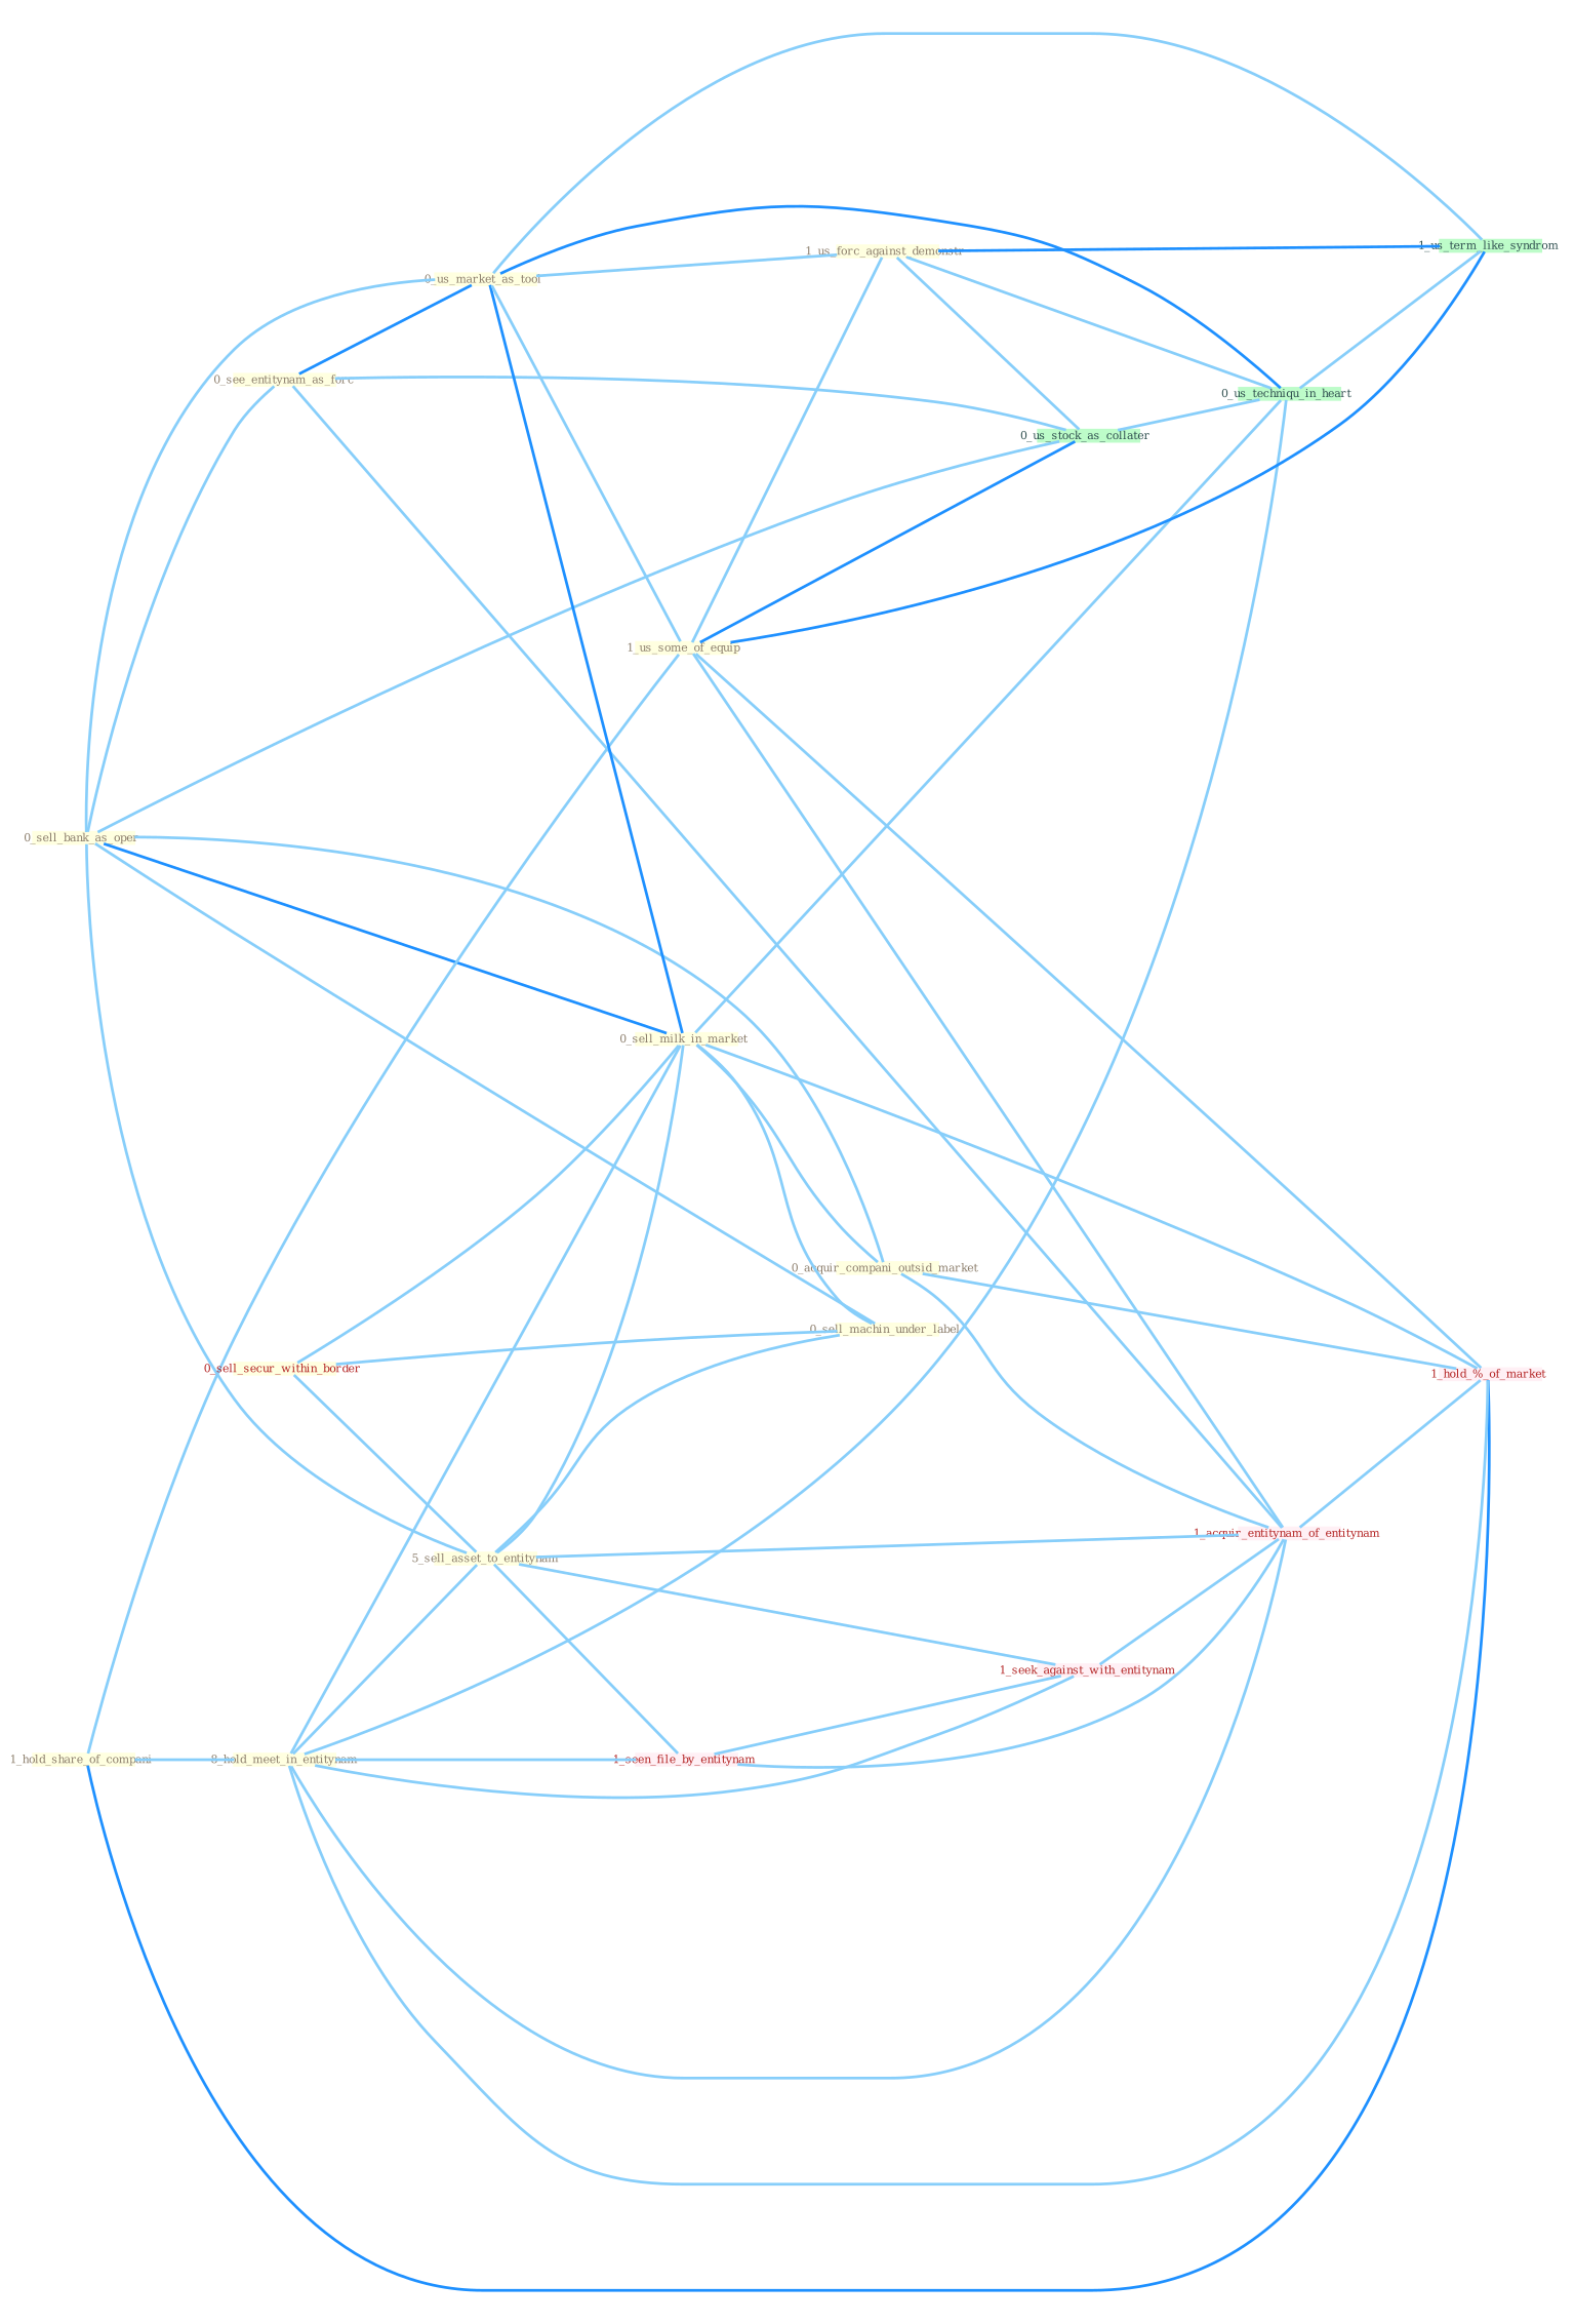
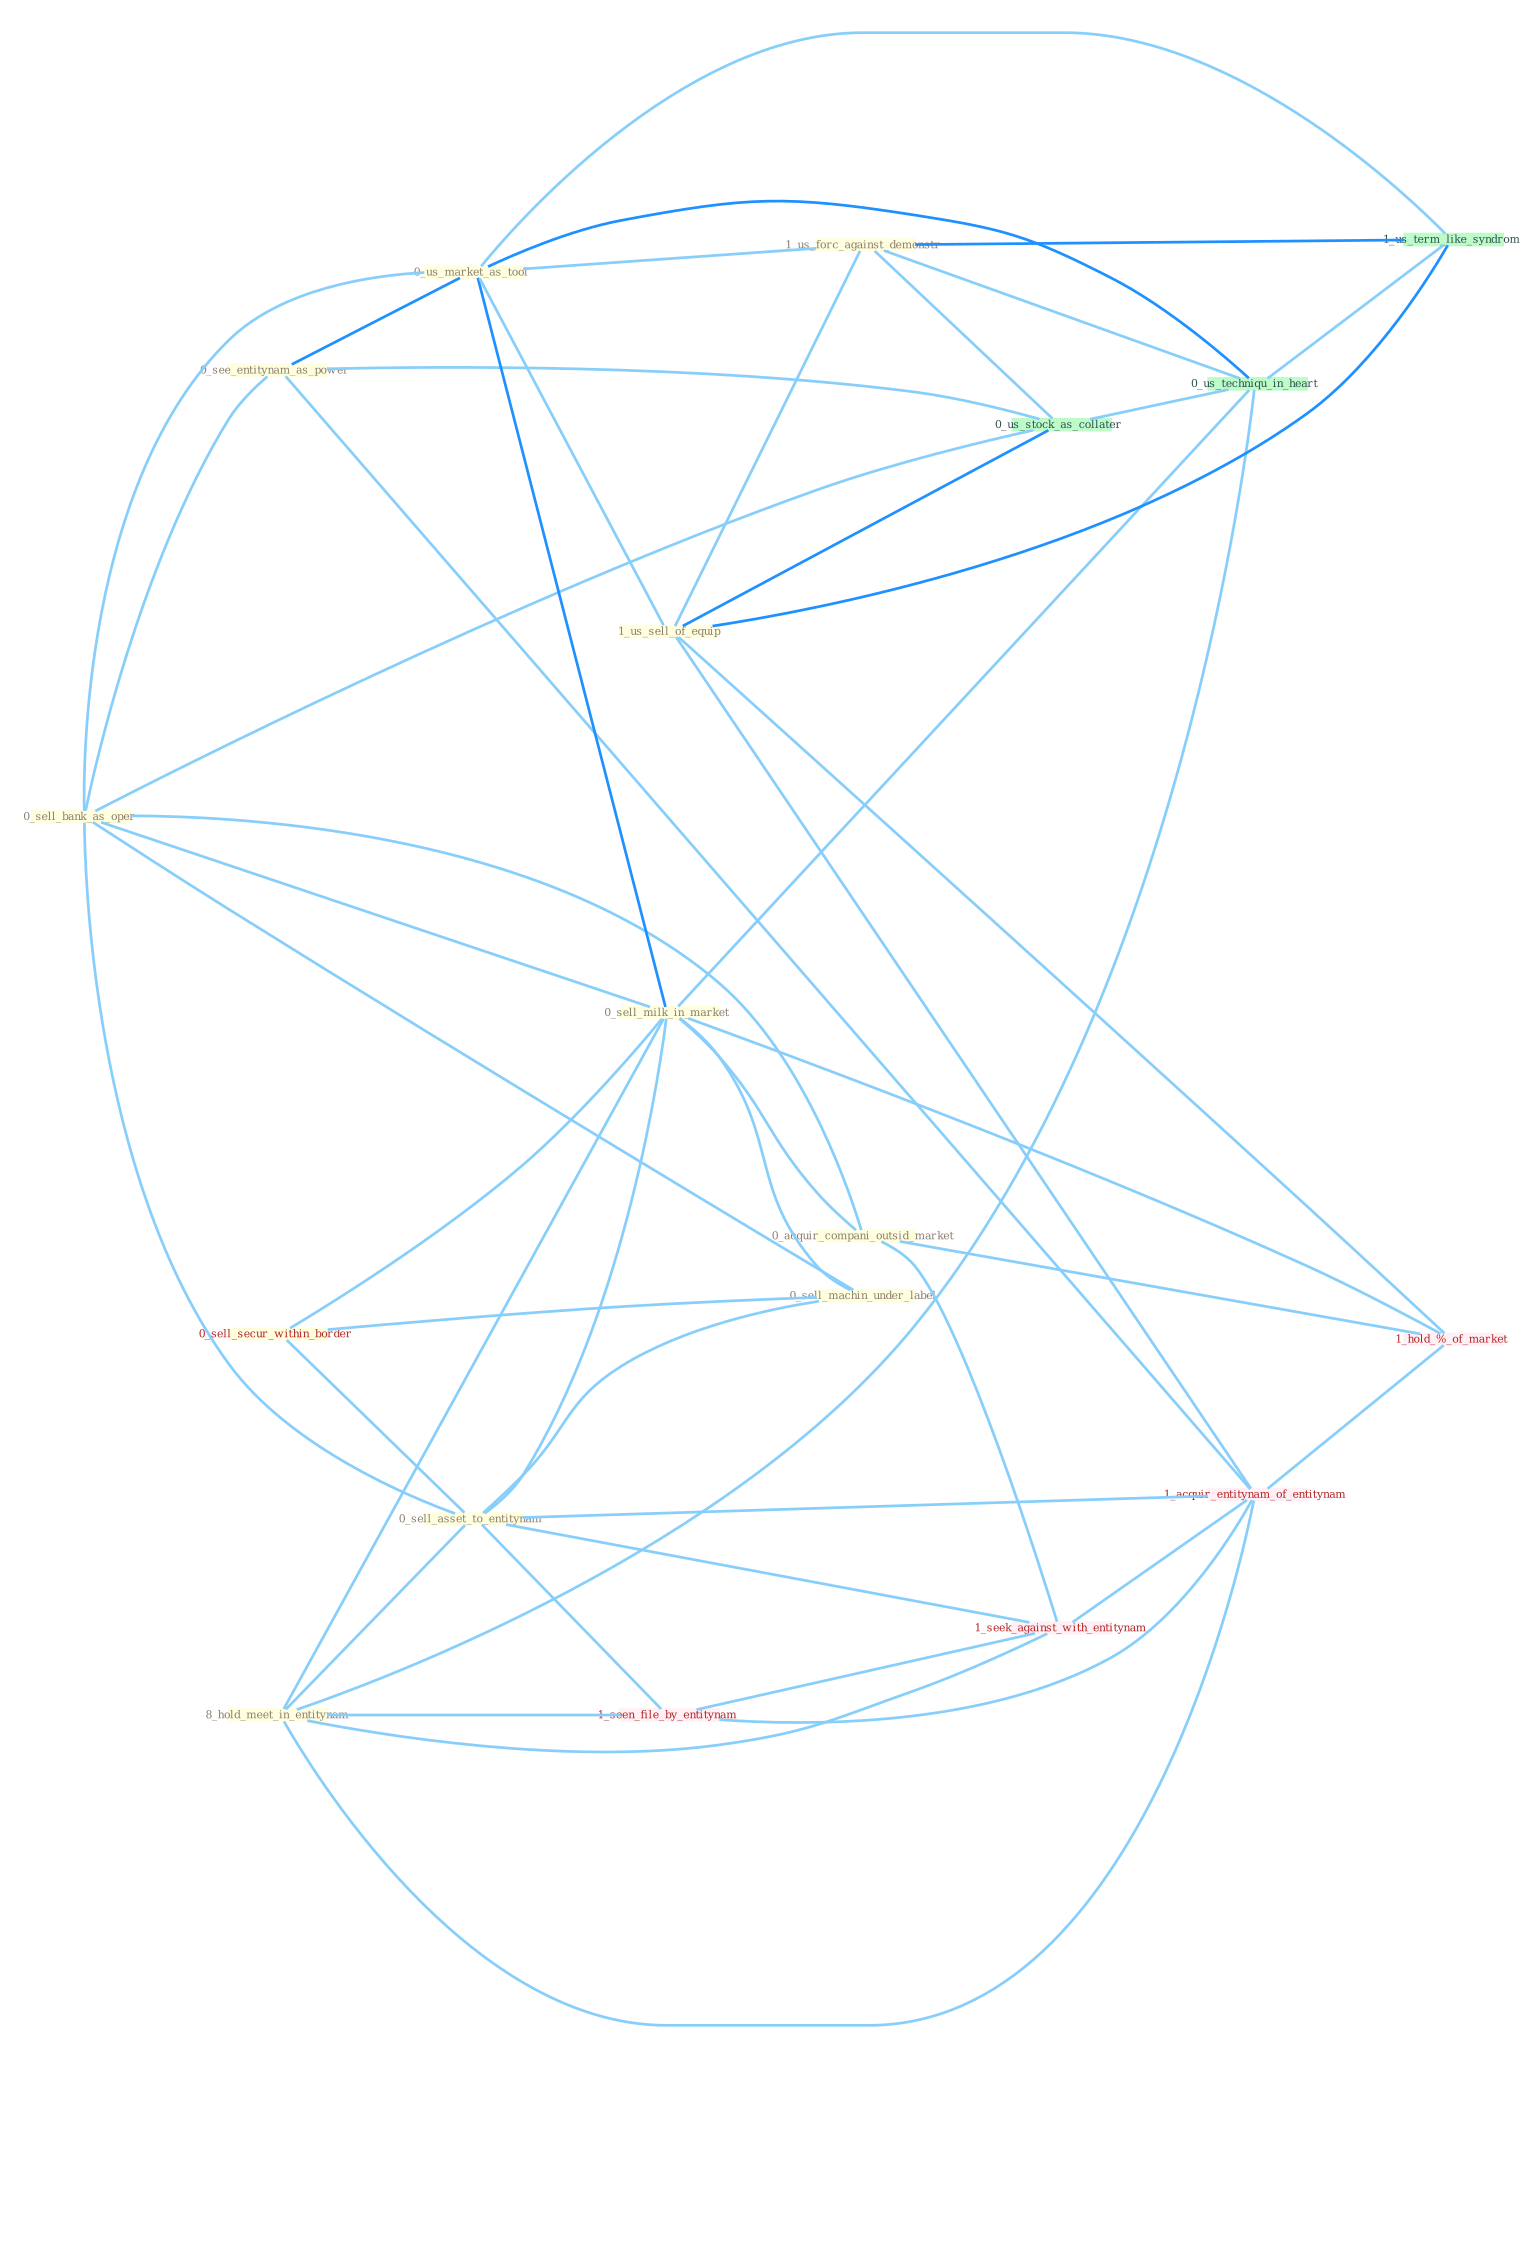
  graph {
    rankdir=LR
    node [color="#ffffe0" fixedsize=true fontcolor="#8b7d6b" fontsize=4 shape=polygon style=filled]
    edge [color="#87cefa" w=1]
    "0_sell_bank_as_oper " [height=.06 width=.5]
-   "1_hold_share_of_compani " [height=.06 width=.5]
    "0_sell_secur_within_border " [fontcolor="#b22222" height=.06 width=.5]
-   "0_see_entitynam_as_power " [height=.06 width=.5 label="0_see_entitynam_as_forc"]
+   "0_see_entitynam_as_power " [height=.06 width=.5]
    "0_us_market_as_tool " [height=.06 width=.5]
    n6 [height=.06 label="8_hold_meet_in_entitynam" width=.5]
-   "0_sell_asset_to_entitynam " [height=.06 width=.5 label="5_sell_asset_to_entitynam"]
+   "0_sell_asset_to_entitynam " [height=.06 width=.5]
    "0_sell_milk_in_market " [height=.06 width=.5]
    "0_sell_machin_under_label " [height=.06 width=.5]
-   "1_us_some_of_equip " [height=.06 width=.5]
+   "1_us_some_of_equip " [height=.06 width=.5 label="1_us_sell_of_equip"]
    "0_acquir_compani_outsid_market " [height=.06 width=.5]
    "1_us_forc_against_demonstr " [height=.06 width=.5]
    "1_seen_file_by_entitynam " [color="#fff0f5" fontcolor="#b22222" height=.06 width=.5]
    n14 [color="#fff0f5" fontcolor="#b22222" height=.06 label="1_seek_against_with_entitynam" width=.5]
    "1_acquir_entitynam_of_entitynam " [color="#fff0f5" fontcolor="#b22222" height=.06 width=.5]
    "1_hold_%_of_market " [color="#fff0f5" fontcolor="#b22222" height=.06 width=.5]
    "0_us_stock_as_collater " [color="#BDFCC9" fontcolor="#2f4f4f" height=.06 width=.5]
    "0_us_techniqu_in_heart " [color="#BDFCC9" fontcolor="#2f4f4f" height=.06 width=.5]
    "1_us_term_like_syndrom " [color="#BDFCC9" fontcolor="#2f4f4f" height=.06 width=.5]
    subgraph sub_1 {
      "0_sell_bank_as_oper "
-     "1_hold_share_of_compani "
      "0_sell_secur_within_border "
      "0_see_entitynam_as_power "
      "0_us_market_as_tool "
      n6
      "0_sell_asset_to_entitynam "
      "0_sell_milk_in_market "
      "0_sell_machin_under_label "
      "1_us_some_of_equip "
      "0_acquir_compani_outsid_market "
      "1_us_forc_against_demonstr "
    }
    subgraph sub_2 {
      "1_seen_file_by_entitynam "
      n14
      "1_acquir_entitynam_of_entitynam "
      "1_hold_%_of_market "
    }
    "0_sell_bank_as_oper " -- "0_see_entitynam_as_power "
    "0_sell_bank_as_oper " -- "0_us_market_as_tool "
    "0_sell_bank_as_oper " -- "0_sell_asset_to_entitynam "
-   "0_sell_bank_as_oper " -- "0_sell_milk_in_market " [color="#1e90ff"]
+   "0_sell_bank_as_oper " -- "0_sell_milk_in_market "
    "0_sell_bank_as_oper " -- "0_sell_machin_under_label "
    "0_sell_bank_as_oper " -- "0_acquir_compani_outsid_market "
    "0_sell_bank_as_oper " -- "0_us_stock_as_collater "
-   "1_hold_share_of_compani " -- n6
-   "1_hold_share_of_compani " -- "1_us_some_of_equip "
-   "1_hold_share_of_compani " -- "1_hold_%_of_market " [color="#1e90ff" w=2]
    "0_sell_secur_within_border " -- "0_sell_asset_to_entitynam "
    "0_sell_secur_within_border " -- "0_sell_milk_in_market "
    "0_sell_secur_within_border " -- "0_sell_machin_under_label "
    "0_see_entitynam_as_power " -- "0_us_market_as_tool " [color="#1e90ff"]
    "0_see_entitynam_as_power " -- "1_acquir_entitynam_of_entitynam "
    "0_see_entitynam_as_power " -- "0_us_stock_as_collater "
    "0_us_market_as_tool " -- "0_sell_milk_in_market " [color="#1e90ff" w=2]
    "0_us_market_as_tool " -- "1_us_some_of_equip "
    "0_us_market_as_tool " -- "1_us_forc_against_demonstr "
    "0_us_market_as_tool " -- "0_us_techniqu_in_heart " [color="#1e90ff"]
    "0_us_market_as_tool " -- "1_us_term_like_syndrom "
    n6 -- "0_sell_asset_to_entitynam "
    n6 -- "0_sell_milk_in_market "
    n6 -- "1_seen_file_by_entitynam "
    n6 -- n14
    n6 -- "1_acquir_entitynam_of_entitynam "
-   n6 -- "1_hold_%_of_market "
    n6 -- "0_us_techniqu_in_heart "
    "0_sell_asset_to_entitynam " -- "0_sell_milk_in_market "
    "0_sell_asset_to_entitynam " -- "0_sell_machin_under_label "
    "0_sell_asset_to_entitynam " -- "1_seen_file_by_entitynam "
    "0_sell_asset_to_entitynam " -- n14
    "0_sell_asset_to_entitynam " -- "1_acquir_entitynam_of_entitynam "
    "0_sell_milk_in_market " -- "0_sell_machin_under_label "
    "0_sell_milk_in_market " -- "0_acquir_compani_outsid_market "
    "0_sell_milk_in_market " -- "1_hold_%_of_market "
    "0_sell_milk_in_market " -- "0_us_techniqu_in_heart "
    "1_us_some_of_equip " -- "1_us_forc_against_demonstr "
    "1_us_some_of_equip " -- "1_acquir_entitynam_of_entitynam "
    "1_us_some_of_equip " -- "1_hold_%_of_market "
    "1_us_some_of_equip " -- "0_us_stock_as_collater " [color="#1e90ff"]
    "1_us_some_of_equip " -- "1_us_term_like_syndrom " [color="#1e90ff"]
-   "0_acquir_compani_outsid_market " -- "1_acquir_entitynam_of_entitynam "
+   "0_acquir_compani_outsid_market " -- n14
    "0_acquir_compani_outsid_market " -- "1_hold_%_of_market "
    "1_us_forc_against_demonstr " -- "0_us_stock_as_collater "
    "1_us_forc_against_demonstr " -- "0_us_techniqu_in_heart "
    "1_us_forc_against_demonstr " -- "1_us_term_like_syndrom " [color="#1e90ff"]
    "1_seen_file_by_entitynam " -- n14
    "1_seen_file_by_entitynam " -- "1_acquir_entitynam_of_entitynam "
    n14 -- "1_acquir_entitynam_of_entitynam "
    "1_acquir_entitynam_of_entitynam " -- "1_hold_%_of_market "
    "0_us_stock_as_collater " -- "0_us_techniqu_in_heart "
    "0_us_techniqu_in_heart " -- "1_us_term_like_syndrom "
  }
